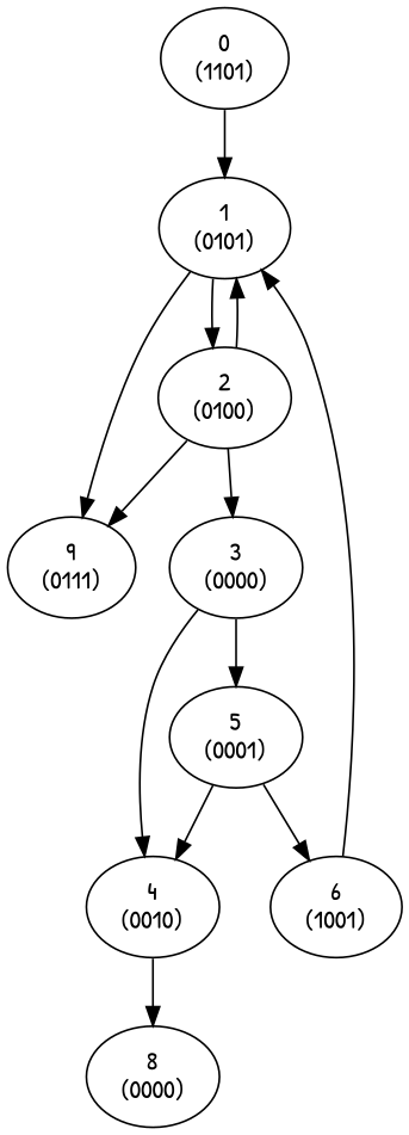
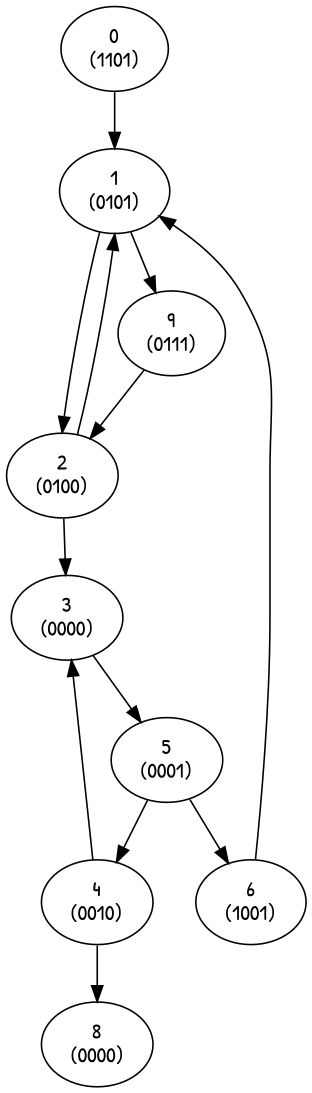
  digraph {
    fontname="Patrick Hand"
    node [fontname="Patrick Hand"]
    edge [fontname="Patrick Hand"]
    "0\n(1101)"
    "1\n(0101)"
    "2\n(0100)"
    "9\n(0111)"
    "3\n(0000)"
    "5\n(0001)"
    "4\n(0010)"
    "6\n(1001)"
    "8\n(0000)"
    "0\n(1101)" -> "1\n(0101)"
    "1\n(0101)" -> "2\n(0100)"
    "1\n(0101)" -> "9\n(0111)"
    "2\n(0100)" -> "1\n(0101)"
    "2\n(0100)" -> "3\n(0000)"
-   "2\n(0100)" -> "9\n(0111)"
+   "9\n(0111)" -> "2\n(0100)"
    "3\n(0000)" -> "5\n(0001)"
-   "3\n(0000)" -> "4\n(0010)"
+   "4\n(0010)" -> "3\n(0000)"
    "5\n(0001)" -> "4\n(0010)"
    "5\n(0001)" -> "6\n(1001)"
    "4\n(0010)" -> "8\n(0000)"
    "6\n(1001)" -> "1\n(0101)"
  }
